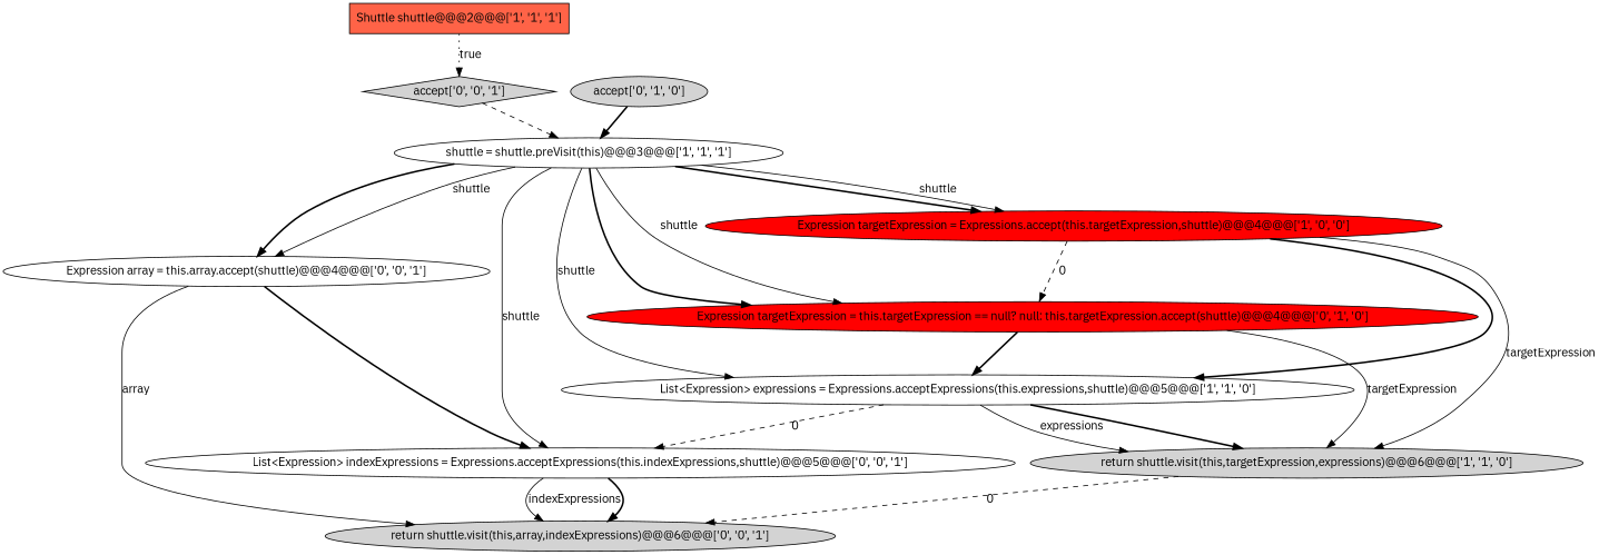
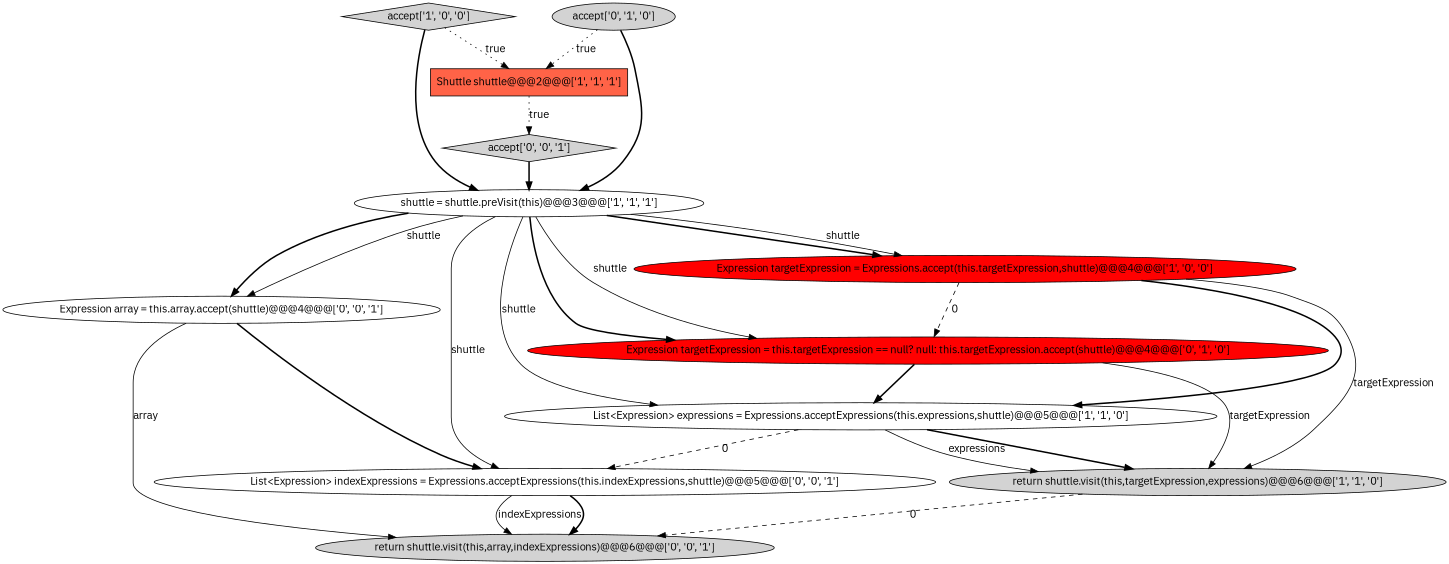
  digraph {
    fontname="IBM Plex Sans"
    node [fillcolor=lightgray fontname="IBM Plex Sans" shape=ellipse style=filled]
    edge [fontname="IBM Plex Sans" style=bold]
    n1 [label="accept['0', '0', '1']" shape=diamond]
    n2 [fillcolor=white label="shuttle = shuttle.preVisit(this)@@@3@@@['1', '1', '1']"]
    n3 [fillcolor=tomato label="Shuttle shuttle@@@2@@@['1', '1', '1']" shape=box]
    n4 [fillcolor=red label="Expression targetExpression = Expressions.accept(this.targetExpression,shuttle)@@@4@@@['1', '0', '0']"]
    n5 [fillcolor=red label="Expression targetExpression = this.targetExpression == null? null: this.targetExpression.accept(shuttle)@@@4@@@['0', '1', '0']"]
    n6 [fillcolor=white label="List<Expression> expressions = Expressions.acceptExpressions(this.expressions,shuttle)@@@5@@@['1', '1', '0']"]
    n7 [fillcolor=white label="Expression array = this.array.accept(shuttle)@@@4@@@['0', '0', '1']"]
    n8 [fillcolor=white label="List<Expression> indexExpressions = Expressions.acceptExpressions(this.indexExpressions,shuttle)@@@5@@@['0', '0', '1']"]
    n9 [label="return shuttle.visit(this,targetExpression,expressions)@@@6@@@['1', '1', '0']"]
    n10 [label="return shuttle.visit(this,array,indexExpressions)@@@6@@@['0', '0', '1']"]
+   n11 [label="accept['1', '0', '0']" shape=diamond]
    n12 [label="accept['0', '1', '0']"]
-   n1 -> n2 [style=dashed]
+   n1 -> n2
    n2 -> n4
    n2 -> n4 [label=shuttle style=solid]
    n2 -> n5
    n2 -> n5 [label=shuttle style=solid]
    n2 -> n6 [label=shuttle style=solid]
    n2 -> n7 [label=shuttle style=solid]
    n2 -> n7
    n2 -> n8 [label=shuttle style=solid]
    n3 -> n1 [label=true style=dotted]
    n4 -> n5 [label=0 style=dashed]
    n4 -> n6
    n4 -> n9 [label=targetExpression style=solid]
    n5 -> n6
    n5 -> n9 [label=targetExpression style=solid]
    n6 -> n8 [label=0 style=dashed]
    n6 -> n9
    n6 -> n9 [label=expressions style=solid]
    n7 -> n8
    n7 -> n10 [label=array style=solid]
    n8 -> n10 [label=indexExpressions style=solid]
    n8 -> n10
    n9 -> n10 [label=0 style=dashed]
+   n11 -> n2
+   n11 -> n3 [label=true style=dotted]
    n12 -> n2
+   n12 -> n3 [label=true style=dotted]
  }
